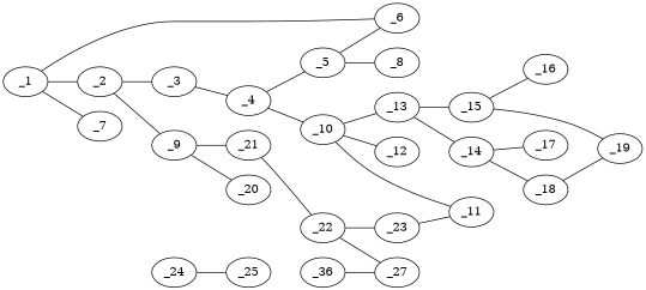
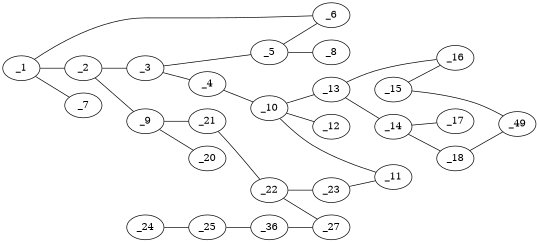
  graph {
    rankdir=LR
    node [charge=0 chem=1 symbol="C  " x=4.5981 y=-2.25]
    edge [valence=1]
    _1 [x=3.732]
    _2 [y=-1.75]
    _6 [x=2.866 y=-1.75]
    _7 [chem=7 symbol="Cl " x=3.732 y=-3.25]
    _3 [y=-0.75]
    _9 [x=5.4641]
    _4 [x=3.7321 y=-0.25]
    _20 [chem=2 symbol="O  " x=5.4641 y=-3.25]
    _21 [chem=4 symbol="N  " x=6.3301 y=-1.75]
    _5 [x=2.866 y=-0.75]
    _10 [chem=5 symbol="S  " x=3.7321 y=0.75]
    _22 [x=7.1961]
    _8 [chem=5 symbol="S  " x=2 y=-0.25]
    _11 [chem=2 symbol="O  " x=4.7321 y=0.75]
    _12 [chem=2 symbol="O  " x=2.7321 y=0.75]
    _13 [chem=4 symbol="N  " x=3.7321 y=1.75]
    _14 [x=2.866 y=2.25]
    _16 [y=2.25]
    _23 [x=7.1961 y=-3.25]
    _27 [x=8.0622 y=-1.75]
    _17 [chem=2 symbol="O  " x=2 y=1.75]
    _18 [chem=4 symbol="N  " x=2.866 y=3.25]
-   _19 [chem=4 symbol="N  " x=3.7321 y=3.75]
+   _19 [chem=4 symbol="N  " x=3.7321 y=3.75 label=_49]
    _15 [y=3.25]
    _24 [x=8.0622 y=-3.75]
    _25 [x=8.9282 y=-3.25]
    n27 [label=_36 x=8.9282]
    _1 -- _2
    _1 -- _6 [valence=2]
    _1 -- _7
    _2 -- _3 [valence=2]
    _2 -- _9
    _3 -- _4
    _9 -- _20 [valence=2]
    _9 -- _21
-   _4 -- _5 [valence=2]
+   _3 -- _5 [valence=2]
    _4 -- _10
    _21 -- _22
    _5 -- _6
    _5 -- _8
    _10 -- _11 [valence=2]
    _10 -- _12 [valence=2]
    _10 -- _13
    _22 -- _23
    _22 -- _27 [valence=2]
    _13 -- _14
-   _13 -- _15
+   _13 -- _16
    _14 -- _17 [valence=2]
    _14 -- _18
    _23 -- _11 [valence=2]
    _18 -- _19
    _15 -- _16
    _15 -- _19
    _24 -- _25
+   _25 -- n27 [valence=2]
    n27 -- _27
  }
